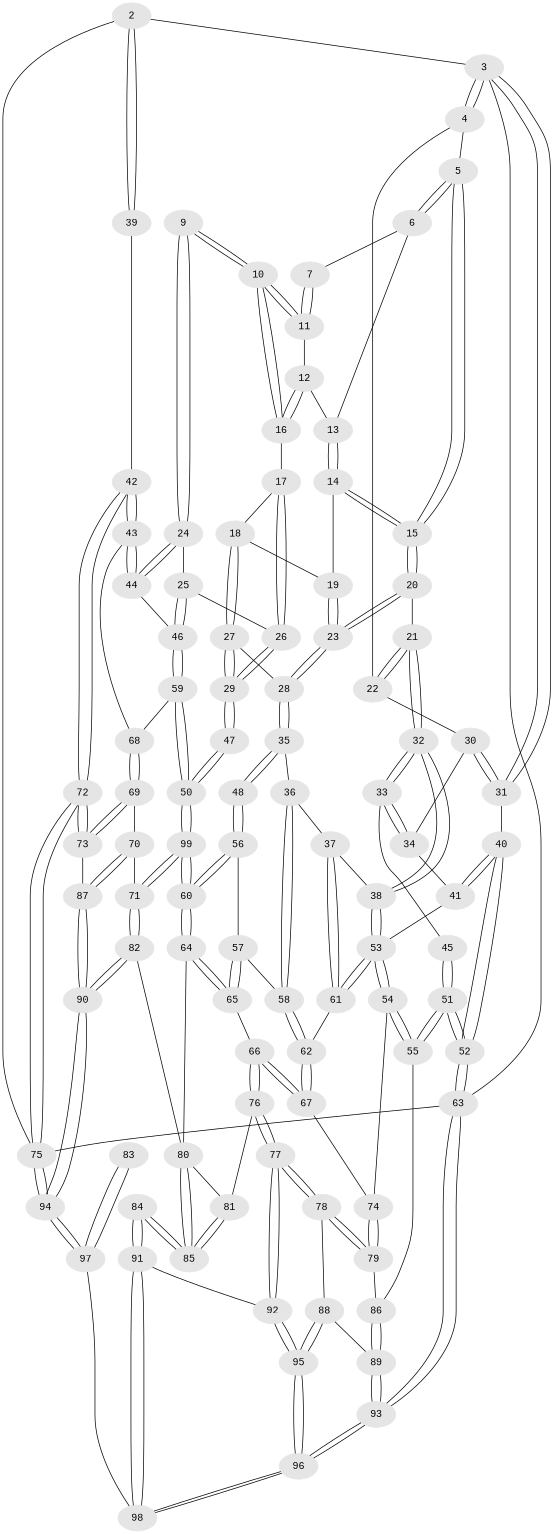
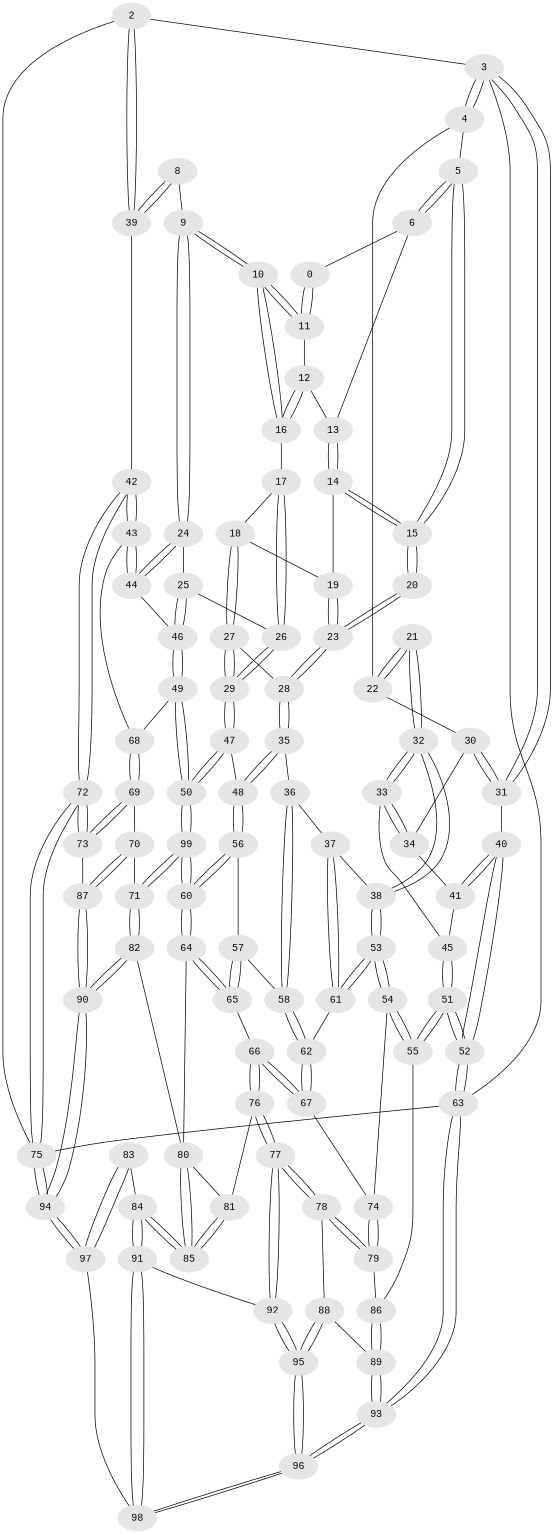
  graph {
    fontname="Liberation Mono"
    node [color=gray90 fontname="Liberation Mono" style=filled]
    edge [fontname="Liberation Mono"]
    2
    3
    39
    75
+   8
    9
    4
    31
    63
    42
    94
    5
    22
    40
    93
    6
    15
    30
-   7
+   7 [label=0]
    13
    20
    11
    14
    12
    10
    24
    16
    25
    44
    17
    19
    23
    21
    18
    26
    27
    29
    28
    32
    33
    38
    34
    35
    46
-   49 [label=59]
+   49
    47
    36
    48
    50
    41
    52
    45
    53
    51
    37
    58
    56
    61
    62
    54
    43
    72
    68
    73
    69
    55
    n67 [label=99]
    57
    60
    71
    86
    74
    79
    89
    65
    64
    66
    67
    82
    80
    96
    81
    85
    76
    77
    70
    87
    90
    97
    78
    92
    88
    95
    83
    84
    91
    98
    2 -- 3
    2 -- 39
    2 -- 39
    2 -- 75
    3 -- 4
    3 -- 4
    3 -- 31
    3 -- 31
    3 -- 63
    39 -- 42
    75 -- 94
    75 -- 94
+   8 -- 39
+   8 -- 39
+   8 -- 9
    9 -- 10
    9 -- 10
    9 -- 24
    9 -- 24
    4 -- 5
    4 -- 22
    31 -- 40
    63 -- 75
    63 -- 93
    63 -- 93
    42 -- 43
    42 -- 43
    42 -- 72
    42 -- 72
    94 -- 97
    94 -- 97
    5 -- 6
    5 -- 6
    5 -- 15
    5 -- 15
    22 -- 30
    40 -- 41
    40 -- 41
    40 -- 52
    40 -- 52
    93 -- 96
    93 -- 96
    6 -- 7
    6 -- 13
    15 -- 20
    15 -- 20
    30 -- 31
    30 -- 31
    30 -- 34
    7 -- 11
    7 -- 11
    13 -- 14
    13 -- 14
    20 -- 23
    20 -- 23
-   20 -- 21
    11 -- 12
    14 -- 15
    14 -- 15
    14 -- 19
    12 -- 13
    12 -- 16
    12 -- 16
    10 -- 11
    10 -- 11
    10 -- 16
    10 -- 16
    24 -- 25
    24 -- 44
    24 -- 44
    16 -- 17
    25 -- 26
    25 -- 46
    25 -- 46
    44 -- 46
    17 -- 18
    17 -- 26
    17 -- 26
    19 -- 23
    19 -- 23
    23 -- 28
    23 -- 28
    21 -- 22
    21 -- 22
    21 -- 32
    21 -- 32
    18 -- 19
    18 -- 27
    18 -- 27
    26 -- 29
    26 -- 29
    27 -- 29
    27 -- 29
    27 -- 28
    29 -- 47
    29 -- 47
    28 -- 35
    28 -- 35
    32 -- 33
    32 -- 33
    32 -- 38
    32 -- 38
    33 -- 34
    33 -- 34
    33 -- 45
    38 -- 53
    38 -- 53
    34 -- 41
    35 -- 36
    35 -- 48
    35 -- 48
    46 -- 49
    46 -- 49
    49 -- 50
    49 -- 50
    49 -- 68
+   47 -- 48
    47 -- 50
    47 -- 50
    36 -- 37
    36 -- 58
    36 -- 58
    48 -- 56
    48 -- 56
    50 -- n67
    50 -- n67
-   41 -- 53
+   41 -- 45
    52 -- 63
    52 -- 63
    45 -- 51
    45 -- 51
    53 -- 61
    53 -- 61
    53 -- 54
    53 -- 54
    51 -- 52
    51 -- 52
    51 -- 55
    51 -- 55
    37 -- 38
    37 -- 61
    37 -- 61
    58 -- 62
    58 -- 62
    56 -- 57
    56 -- 60
    56 -- 60
    61 -- 62
    62 -- 67
    62 -- 67
    54 -- 55
    54 -- 55
    54 -- 74
    43 -- 44
    43 -- 44
    43 -- 68
    72 -- 75
    72 -- 75
    72 -- 73
    72 -- 73
    68 -- 69
    68 -- 69
    73 -- 87
    69 -- 73
    69 -- 73
    69 -- 70
    55 -- 86
    n67 -- 60
    n67 -- 60
    n67 -- 71
    n67 -- 71
    57 -- 58
    57 -- 65
    57 -- 65
    60 -- 64
    60 -- 64
    71 -- 82
    71 -- 82
    86 -- 89
    86 -- 89
    74 -- 79
    74 -- 79
    79 -- 86
    89 -- 93
    89 -- 93
    65 -- 66
    64 -- 65
    64 -- 65
    64 -- 80
    66 -- 67
    66 -- 67
    66 -- 76
    66 -- 76
    67 -- 74
    82 -- 80
    82 -- 90
    82 -- 90
    80 -- 81
    80 -- 85
    80 -- 85
    96 -- 98
    96 -- 98
    81 -- 85
    81 -- 85
    76 -- 81
    76 -- 77
    76 -- 77
    77 -- 78
    77 -- 78
    77 -- 92
    77 -- 92
    70 -- 71
    70 -- 87
    70 -- 87
    87 -- 90
    87 -- 90
    90 -- 94
    90 -- 94
    97 -- 98
    78 -- 79
    78 -- 79
    78 -- 88
    92 -- 95
    92 -- 95
    88 -- 89
    88 -- 95
    88 -- 95
    95 -- 96
    95 -- 96
    83 -- 97
    83 -- 97
+   83 -- 84
    84 -- 85
    84 -- 85
    84 -- 91
    84 -- 91
    91 -- 92
    91 -- 98
    91 -- 98
  }
